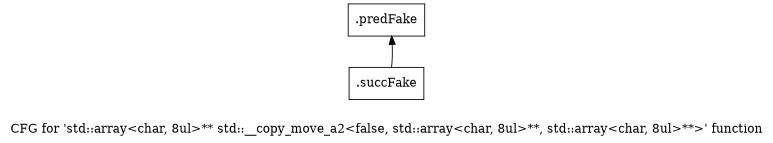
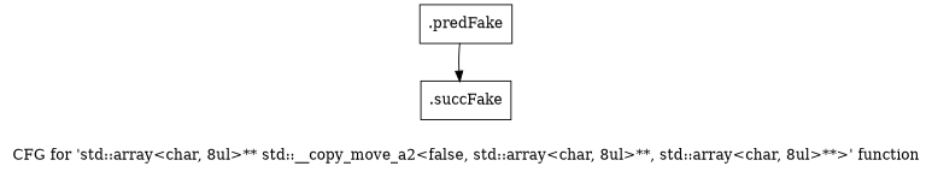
  digraph {
    label="CFG for 'std::array\<char, 8ul\>** std::__copy_move_a2\<false, std::array\<char, 8ul\>**, std::array\<char, 8ul\>**\>' function"
    node [shape=record]
    n1 [label="{.predFake}"]
    n2 [filename="/mnt/xilinx/Vitis_HLS/2021.2/tps/lnx64/gcc-6.2.0/lib/gcc/x86_64-pc-linux-gnu/6.2.0/../../../../include/c++/6.2.0/bits/stl_algobase.h" label="{.succFake}" linenumber=422]
-   n2 -> n1 [execusionnum=0 filename="/mnt/xilinx/Vitis_HLS/2021.2/tps/lnx64/gcc-6.2.0/lib/gcc/x86_64-pc-linux-gnu/6.2.0/../../../../include/c++/6.2.0/bits/stl_algobase.h"]
+   n1 -> n2 [execusionnum=0 filename="/mnt/xilinx/Vitis_HLS/2021.2/tps/lnx64/gcc-6.2.0/lib/gcc/x86_64-pc-linux-gnu/6.2.0/../../../../include/c++/6.2.0/bits/stl_algobase.h"]
  }
